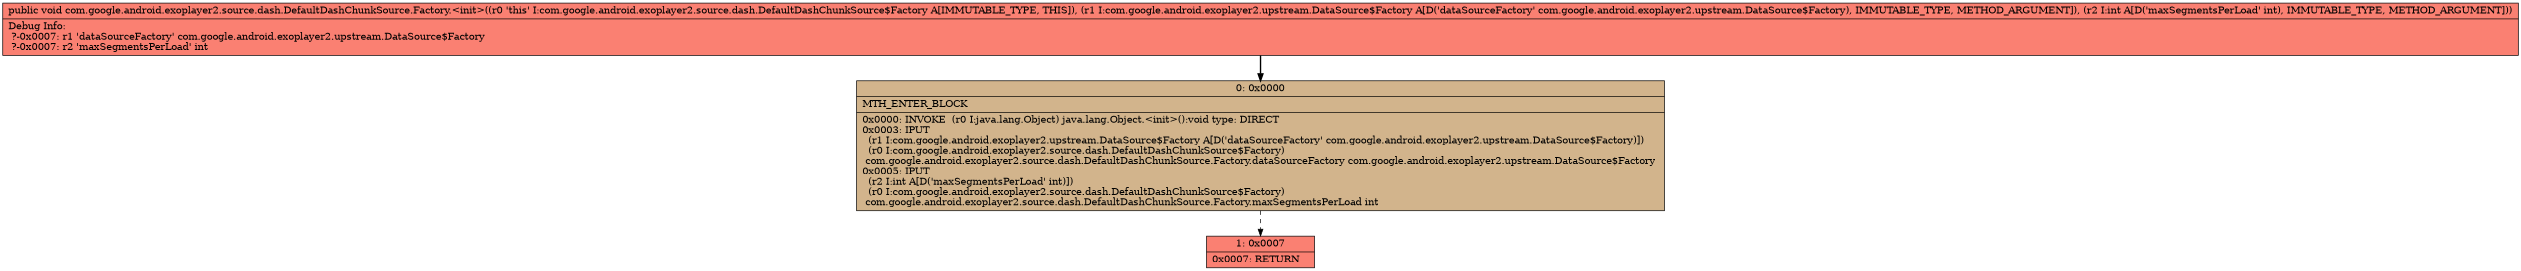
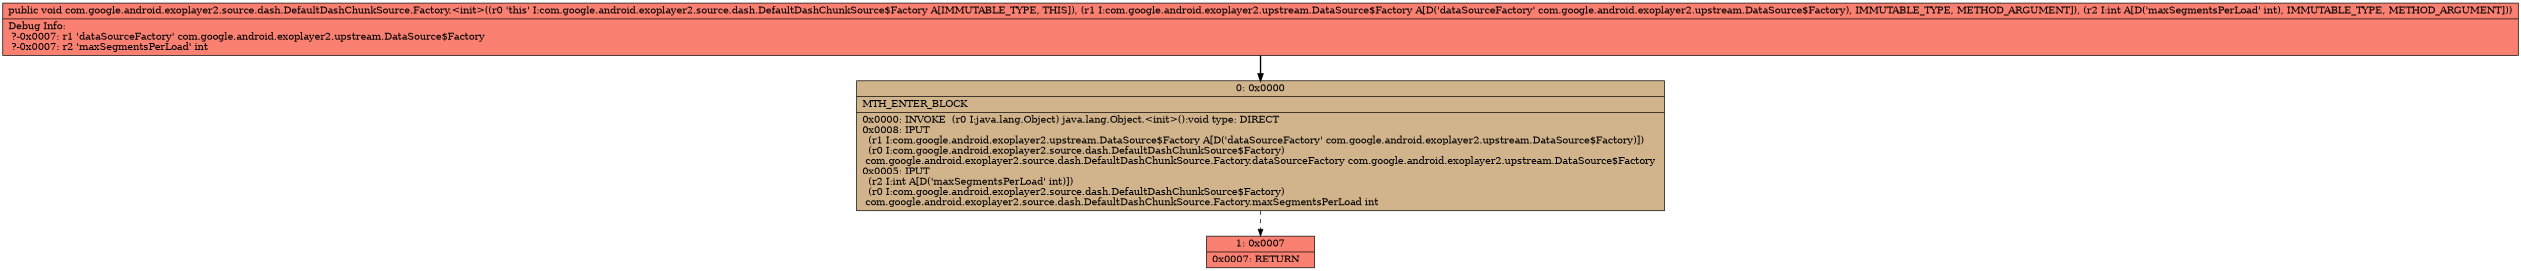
  digraph {
    node [shape=record style=filled fillcolor=salmon]
-   n1 [label="{0\:\ 0x0000|MTH_ENTER_BLOCK\l|0x0000: INVOKE  (r0 I:java.lang.Object) java.lang.Object.\<init\>():void type: DIRECT \l0x0003: IPUT  \l  (r1 I:com.google.android.exoplayer2.upstream.DataSource$Factory A[D('dataSourceFactory' com.google.android.exoplayer2.upstream.DataSource$Factory)])\l  (r0 I:com.google.android.exoplayer2.source.dash.DefaultDashChunkSource$Factory)\l com.google.android.exoplayer2.source.dash.DefaultDashChunkSource.Factory.dataSourceFactory com.google.android.exoplayer2.upstream.DataSource$Factory \l0x0005: IPUT  \l  (r2 I:int A[D('maxSegmentsPerLoad' int)])\l  (r0 I:com.google.android.exoplayer2.source.dash.DefaultDashChunkSource$Factory)\l com.google.android.exoplayer2.source.dash.DefaultDashChunkSource.Factory.maxSegmentsPerLoad int \l}" fillcolor=tan]
+   n1 [label="{0\:\ 0x0000|MTH_ENTER_BLOCK\l|0x0000: INVOKE  (r0 I:java.lang.Object) java.lang.Object.\<init\>():void type: DIRECT \l0x0008: IPUT  \l  (r1 I:com.google.android.exoplayer2.upstream.DataSource$Factory A[D('dataSourceFactory' com.google.android.exoplayer2.upstream.DataSource$Factory)])\l  (r0 I:com.google.android.exoplayer2.source.dash.DefaultDashChunkSource$Factory)\l com.google.android.exoplayer2.source.dash.DefaultDashChunkSource.Factory.dataSourceFactory com.google.android.exoplayer2.upstream.DataSource$Factory \l0x0005: IPUT  \l  (r2 I:int A[D('maxSegmentsPerLoad' int)])\l  (r0 I:com.google.android.exoplayer2.source.dash.DefaultDashChunkSource$Factory)\l com.google.android.exoplayer2.source.dash.DefaultDashChunkSource.Factory.maxSegmentsPerLoad int \l}" fillcolor=tan]
    n2 [label="{1\:\ 0x0007|0x0007: RETURN   \l}"]
    n3 [label="{public void com.google.android.exoplayer2.source.dash.DefaultDashChunkSource.Factory.\<init\>((r0 'this' I:com.google.android.exoplayer2.source.dash.DefaultDashChunkSource$Factory A[IMMUTABLE_TYPE, THIS]), (r1 I:com.google.android.exoplayer2.upstream.DataSource$Factory A[D('dataSourceFactory' com.google.android.exoplayer2.upstream.DataSource$Factory), IMMUTABLE_TYPE, METHOD_ARGUMENT]), (r2 I:int A[D('maxSegmentsPerLoad' int), IMMUTABLE_TYPE, METHOD_ARGUMENT]))  | Debug Info:\l  ?\-0x0007: r1 'dataSourceFactory' com.google.android.exoplayer2.upstream.DataSource$Factory\l  ?\-0x0007: r2 'maxSegmentsPerLoad' int\l}"]
    n1 -> n2 [style=dashed]
    n3 -> n1 [style=bold]
  }
